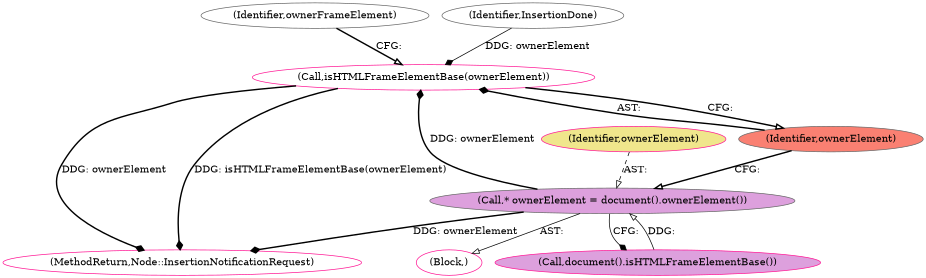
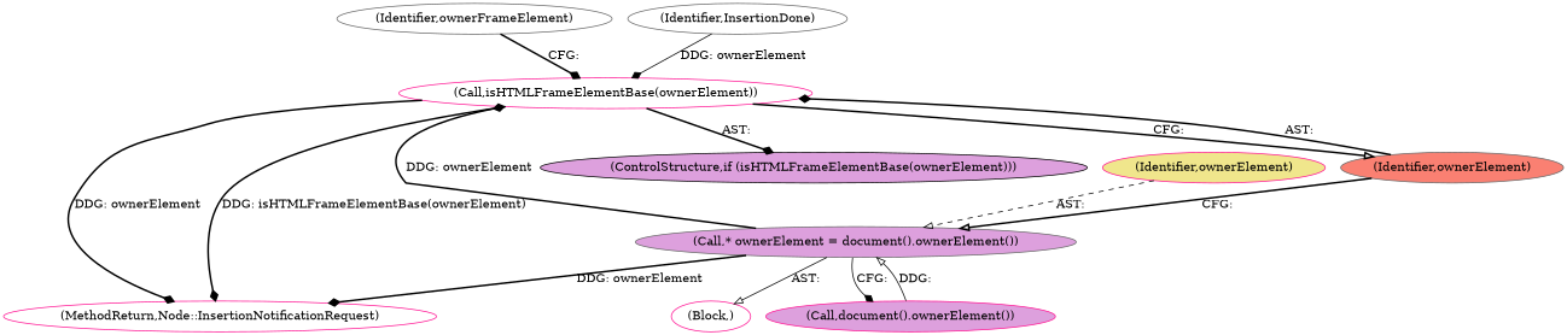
  digraph {
    node [color=deeppink fillcolor=white style=filled]
    edge [arrowhead=diamond style=bold]
    n1 [label="(Call,isHTMLFrameElementBase(ownerElement))"]
    n2 [label="(MethodReturn,Node::InsertionNotificationRequest)"]
+   n3 [color=black fillcolor=plum label="(ControlStructure,if (isHTMLFrameElementBase(ownerElement)))"]
    n4 [color=gray40 fillcolor=salmon label="(Identifier,ownerElement)"]
    n5 [color=gray40 fillcolor=plum label="(Call,* ownerElement = document().ownerElement())"]
-   n6 [fillcolor=plum label="(Call,document().isHTMLFrameElementBase())"]
+   n6 [fillcolor=plum label="(Call,document().ownerElement())"]
    n7 [label="(Block,)"]
    n8 [fillcolor=khaki label="(Identifier,ownerElement)"]
    n9 [color=gray40 label="(Identifier,ownerFrameElement)"]
    n10 [color=gray40 label="(Identifier,InsertionDone)"]
    n1 -> n2 [label="DDG: ownerElement"]
    n1 -> n2 [label="DDG: isHTMLFrameElementBase(ownerElement)"]
+   n1 -> n3 [label="AST: "]
    n1 -> n4 [arrowhead=onormal label="CFG: "]
    n4 -> n1 [label="AST: "]
    n4 -> n5 [arrowhead=onormal label="CFG: "]
    n5 -> n1 [label="DDG: ownerElement"]
    n5 -> n2 [label="DDG: ownerElement"]
    n5 -> n6 [label="CFG: " style=solid]
    n5 -> n7 [arrowhead=onormal label="AST: " style=solid]
    n6 -> n5 [arrowhead=onormal label="DDG: " style=solid]
    n8 -> n5 [arrowhead=onormal label="AST: " style=dashed]
-   n9 -> n1 [arrowhead=onormal label="CFG: "]
+   n9 -> n1 [label="CFG: "]
    n10 -> n1 [label="DDG: ownerElement" style=solid]
  }
